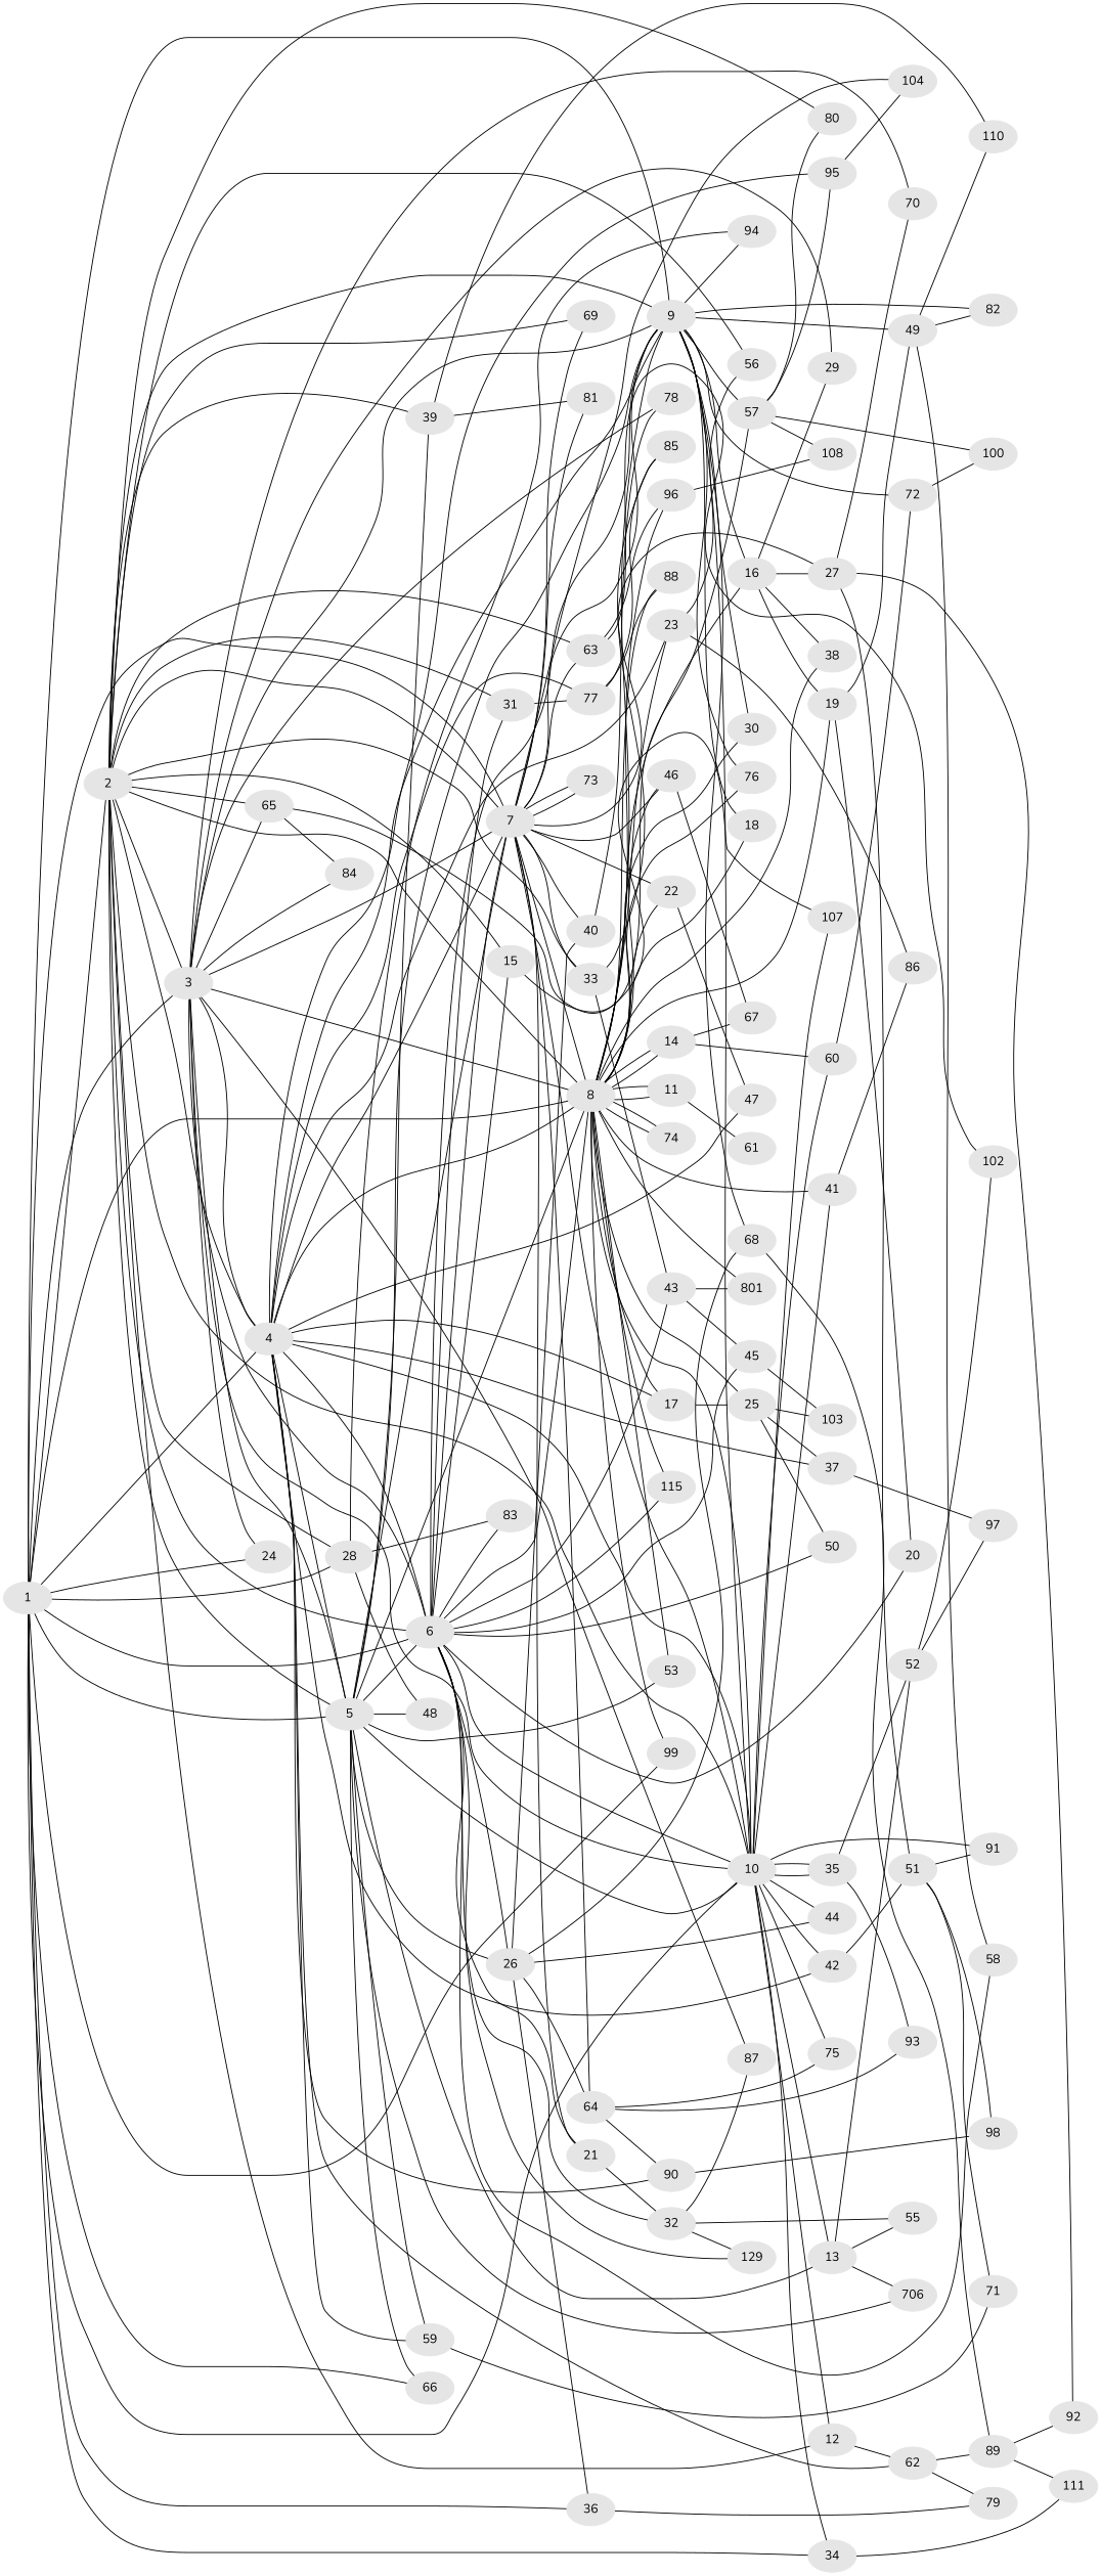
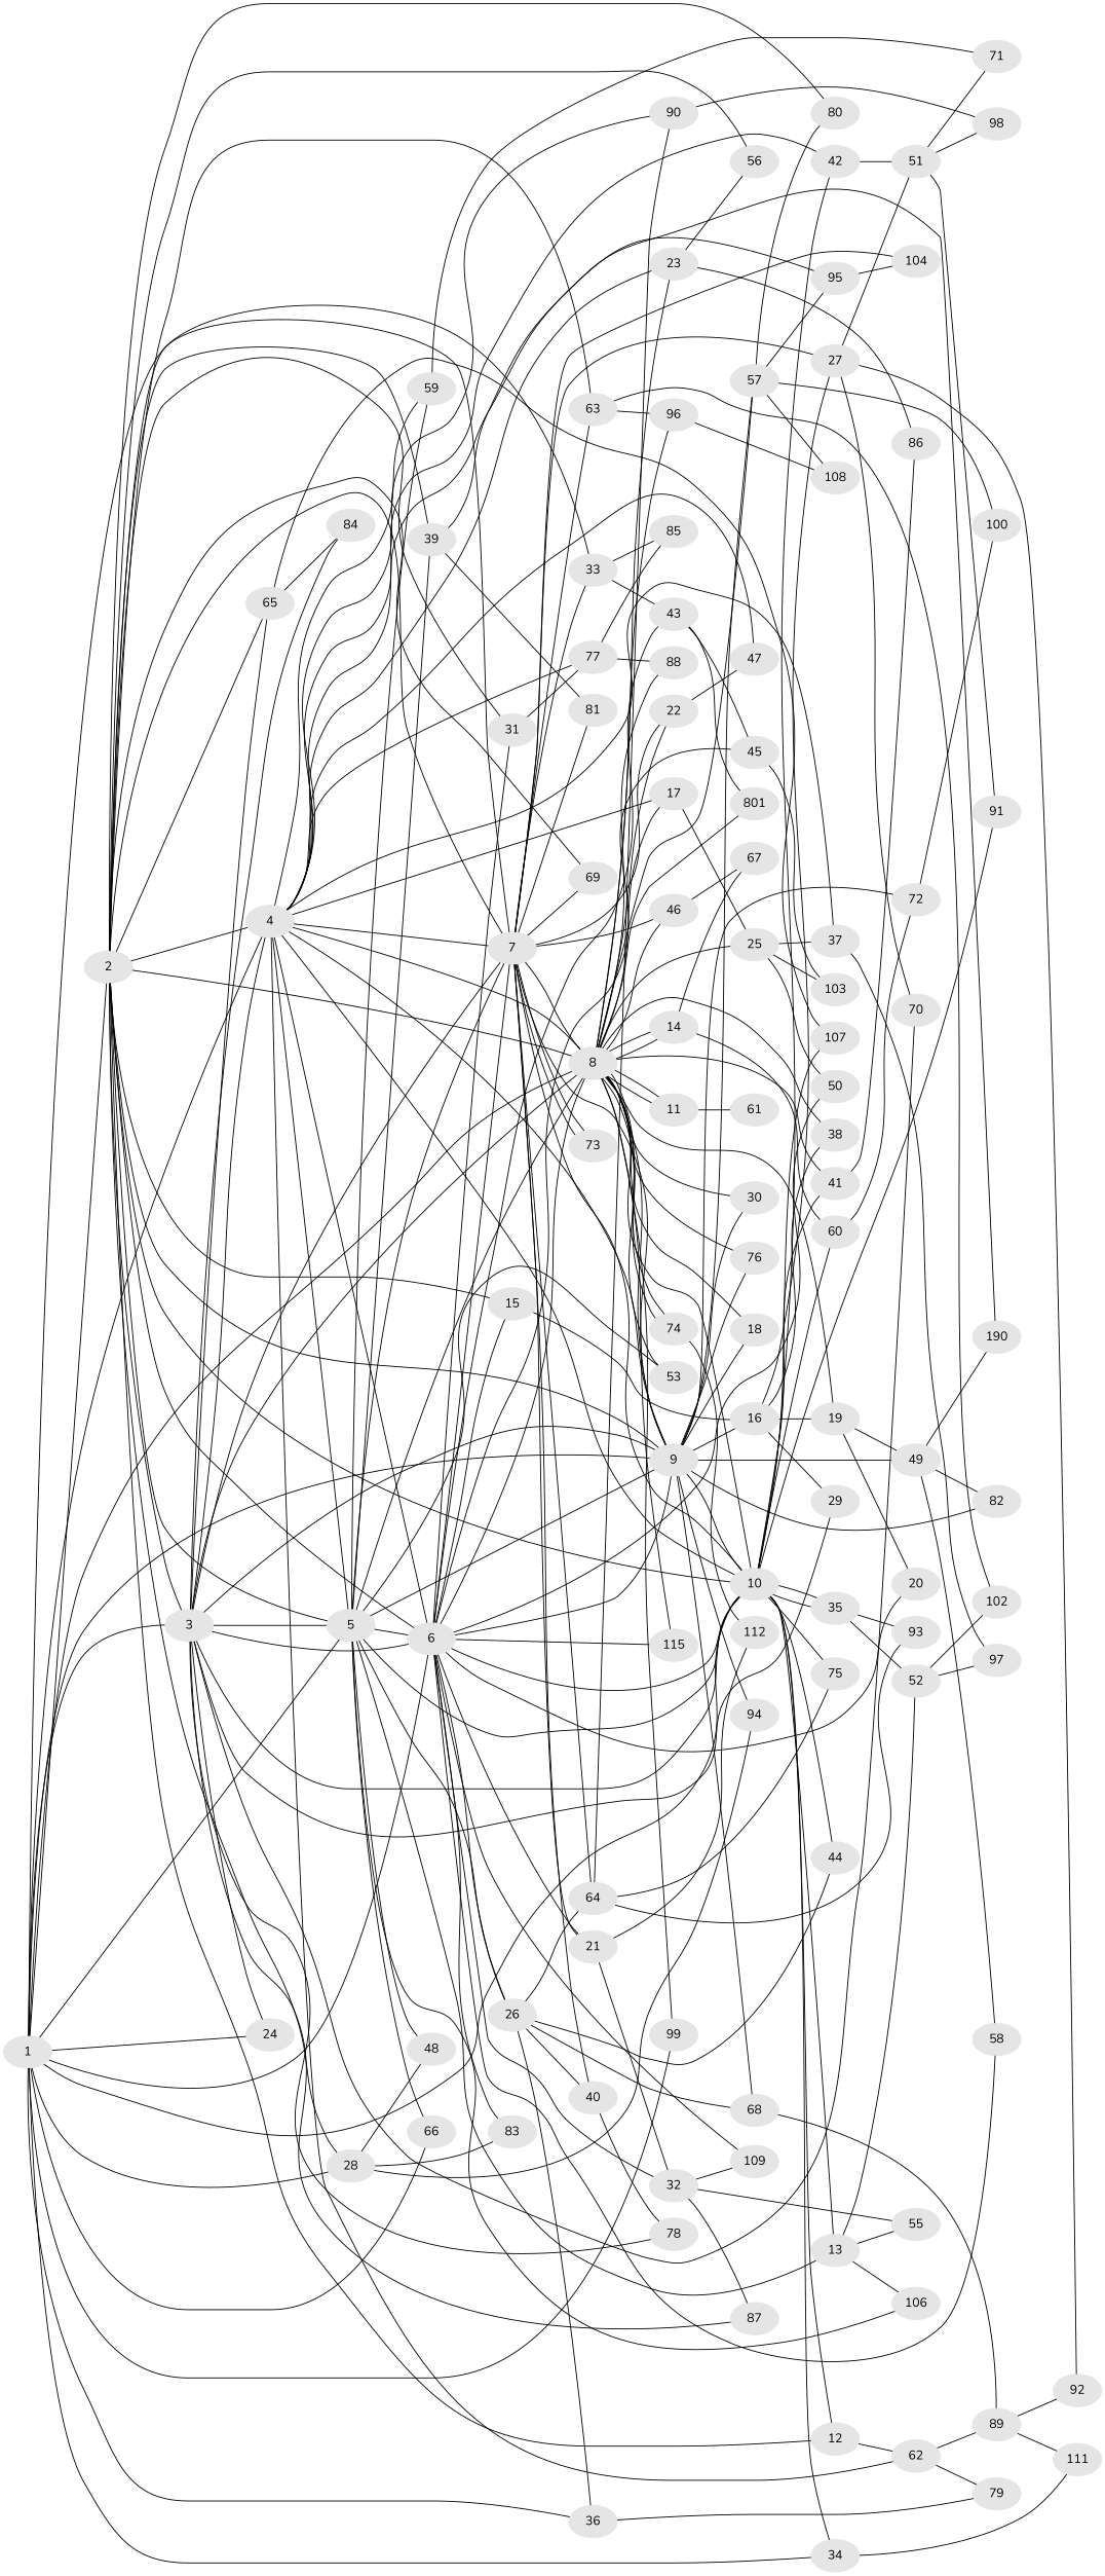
  graph {
    fontname=Nunito
    rankdir=LR
    node [color=gray90 fontname=Nunito style=filled]
    edge [fontname=Nunito]
    1
    2
    3
    4
    5
    6
    7
    8
    9
    10
    24
    28
    34
    36
    66
    99
    12
    15
    31
    33
    39
    56
    63
    65
    69
    80
    29
    70
    78
    84
    87
    17
    23
    37
    42
    47
    59
    62
    77
    90
    95
    13
    26
    48
    53
-   106 [label=706]
+   106
    20
    21
    32
    43
    45
    50
    58
    83
    n55 [label=115]
-   109 [label=129]
+   109
    22
    27
    40
    46
    64
    73
    81
    104
    11
    14
    18
    19
    25
    30
    38
    41
    57
    74
    76
    88
    96
    n78 [label=801]
    16
    49
    68
    72
    82
    94
    35
    44
    60
    75
    91
    107
    111
    79
    85
-   110
+   110 [label=190]
    102
    86
    97
    51
    71
    89
    98
    52
    55
+   112
    103
    92
    67
    93
    61
    100
    108
    1 -- 2
    1 -- 3
    1 -- 4
    1 -- 5
    1 -- 6
    1 -- 7
    1 -- 8
    1 -- 9
    1 -- 10
    1 -- 24
    1 -- 28
    1 -- 34
    1 -- 36
    1 -- 66
    1 -- 99
    2 -- 3
    2 -- 4
    2 -- 5
    2 -- 6
    2 -- 7
    2 -- 8
    2 -- 9
    2 -- 10
    2 -- 28
    2 -- 12
    2 -- 15
    2 -- 31
    2 -- 33
    2 -- 39
    2 -- 56
    2 -- 63
    2 -- 65
    2 -- 69
    2 -- 80
    3 -- 4
    3 -- 5
    3 -- 6
    3 -- 7
    3 -- 8
    3 -- 9
    3 -- 10
    3 -- 24
    3 -- 65
    3 -- 29
    3 -- 70
    3 -- 78
    3 -- 84
    3 -- 87
    4 -- 5
    4 -- 6
    4 -- 7
    4 -- 8
    4 -- 9
    4 -- 10
    4 -- 17
    4 -- 23
    4 -- 37
    4 -- 42
    4 -- 47
    4 -- 59
    4 -- 62
    4 -- 77
    4 -- 90
    4 -- 95
    5 -- 6
    5 -- 7
    5 -- 8
    5 -- 9
    5 -- 10
    5 -- 66
    5 -- 39
    5 -- 59
    5 -- 13
    5 -- 26
    5 -- 48
    5 -- 53
    5 -- 106
    6 -- 7
    6 -- 8
    6 -- 9
    6 -- 10
    6 -- 15
    6 -- 31
    6 -- 26
    6 -- 20
    6 -- 21
    6 -- 32
    6 -- 43
    6 -- 45
    6 -- 50
    6 -- 58
    6 -- 83
    6 -- n55
    6 -- 109
    7 -- 8
    7 -- 9
    7 -- 10
    7 -- 33
    7 -- 63
    7 -- 69
    7 -- 21
    7 -- 22
    7 -- 27
    7 -- 40
    7 -- 46
    7 -- 64
    7 -- 73
    7 -- 73
    7 -- 81
    7 -- 104
    8 -- 9
    8 -- 10
    8 -- 99
    8 -- 17
    8 -- 23
    8 -- 53
    8 -- n55
    8 -- 22
    8 -- 46
    8 -- 11
    8 -- 11
    8 -- 14
    8 -- 14
    8 -- 18
    8 -- 19
    8 -- 25
    8 -- 30
    8 -- 38
    8 -- 41
    8 -- 57
    8 -- 74
    8 -- 74
    8 -- 76
    8 -- 88
    8 -- 96
    8 -- n78
    9 -- 10
    9 -- 18
    9 -- 30
    9 -- 57
    9 -- 76
    9 -- 16
    9 -- 49
    9 -- 68
    9 -- 72
    9 -- 82
    9 -- 94
    10 -- 34
    10 -- 12
    10 -- 42
    10 -- 13
    10 -- 41
    10 -- 35
    10 -- 35
    10 -- 44
    10 -- 60
    10 -- 75
    10 -- 91
    10 -- 107
    28 -- 48
    28 -- 83
    28 -- 94
    34 -- 111
    36 -- 79
    12 -- 62
    15 -- 16
    31 -- 77
    33 -- 43
    33 -- 85
    39 -- 81
    39 -- 110
    63 -- 96
    63 -- 102
    65 -- 84
    65 -- 107
    17 -- 25
    23 -- 56
    23 -- 86
    37 -- 97
    42 -- 51
    59 -- 71
    62 -- 79
    62 -- 89
    77 -- 88
    77 -- 85
    90 -- 98
    95 -- 104
    13 -- 106
    13 -- 52
    13 -- 55
    26 -- 36
    26 -- 40
    26 -- 64
    26 -- 68
    26 -- 44
    21 -- 32
+   21 -- 112
    32 -- 87
    32 -- 109
    32 -- 55
    43 -- 45
    43 -- n78
    45 -- 103
    22 -- 47
    27 -- 70
    27 -- 51
    27 -- 92
    40 -- 78
    46 -- 67
    64 -- 90
    64 -- 75
    64 -- 93
    11 -- 61
    14 -- 60
    14 -- 67
    19 -- 20
    19 -- 49
    25 -- 37
    25 -- 50
    25 -- 103
    41 -- 86
    57 -- 80
    57 -- 95
    57 -- 100
    57 -- 108
+   74 -- 112
    96 -- 108
    16 -- 29
    16 -- 27
    16 -- 19
    16 -- 38
    49 -- 58
    49 -- 82
    49 -- 110
    68 -- 89
    72 -- 100
    35 -- 52
    35 -- 93
    60 -- 72
    51 -- 91
    51 -- 71
    51 -- 98
    89 -- 111
    89 -- 92
    52 -- 102
    52 -- 97
  }
